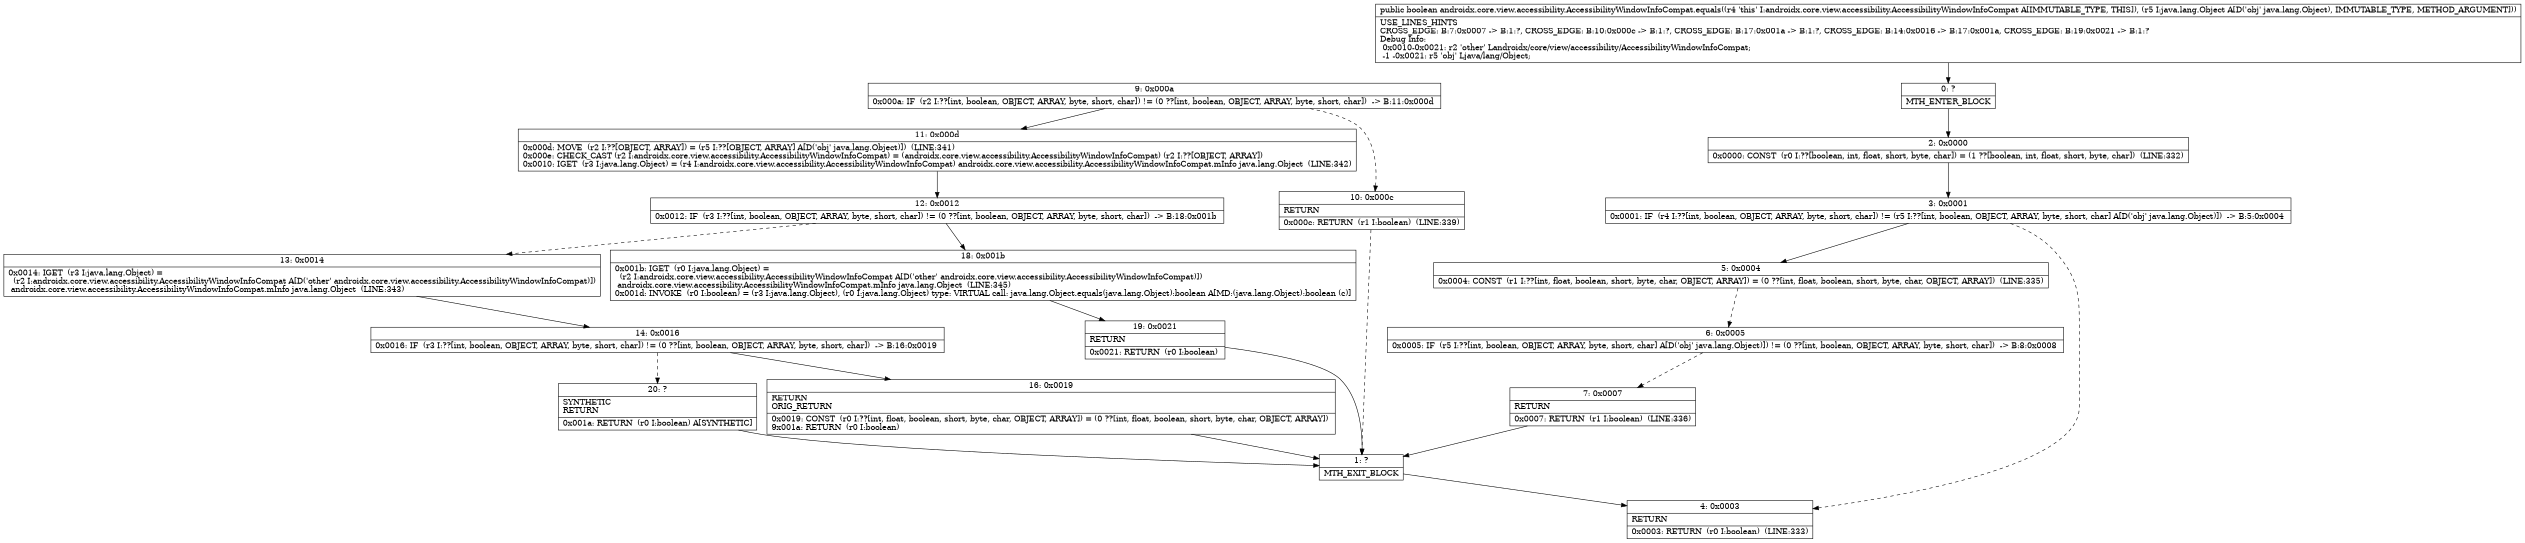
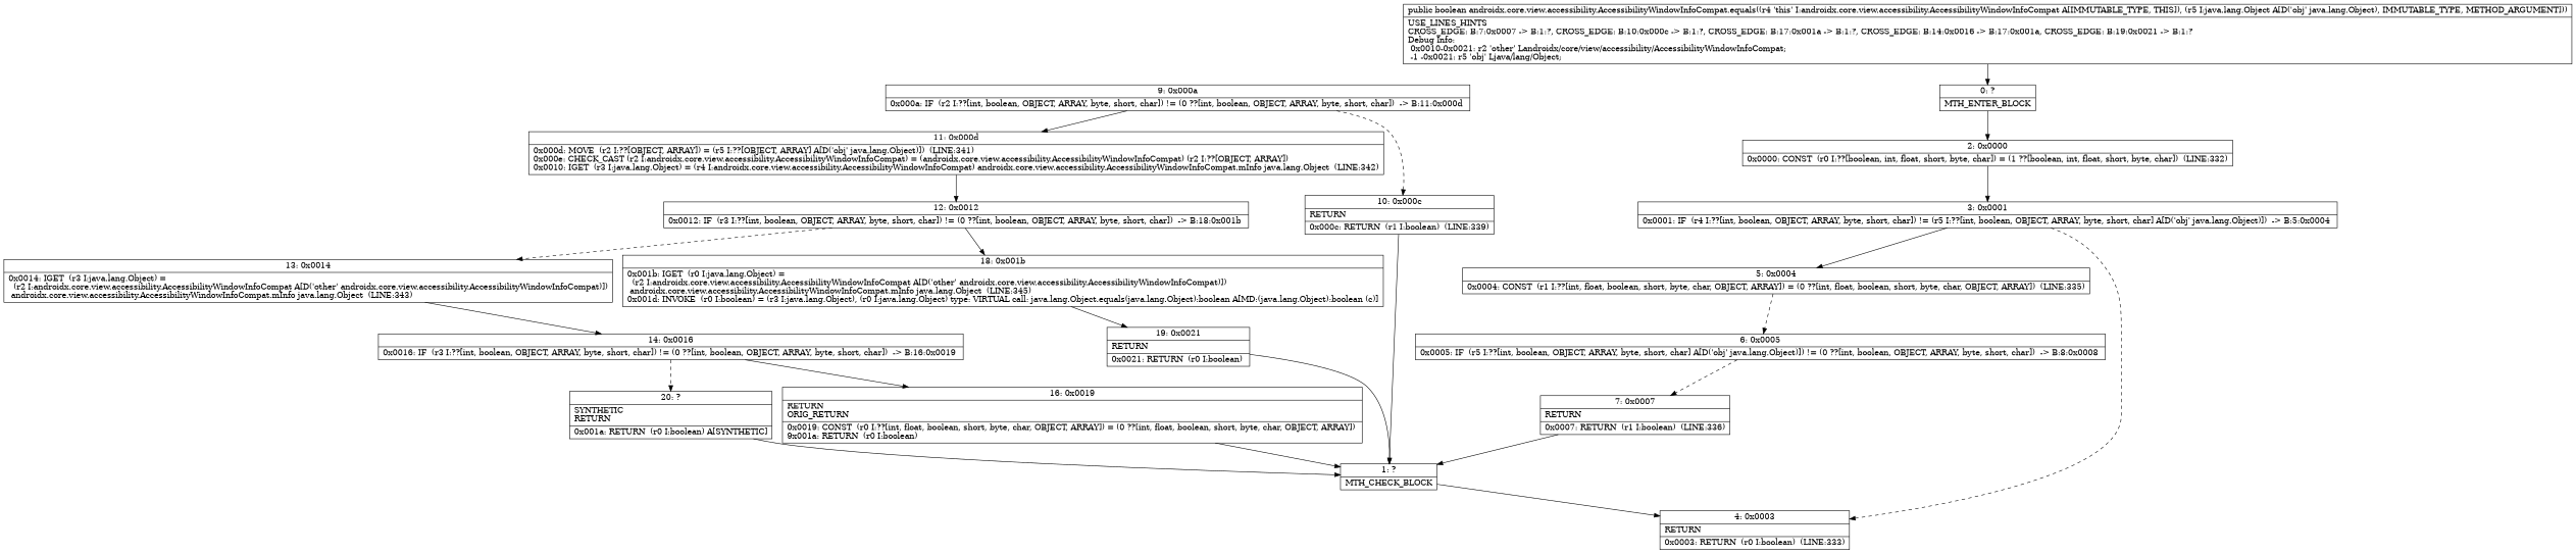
  digraph {
    node [shape=record]
    n1 [label="{0\:\ ?|MTH_ENTER_BLOCK\l}"]
    n2 [label="{2\:\ 0x0000|0x0000: CONST  (r0 I:??[boolean, int, float, short, byte, char]) = (1 ??[boolean, int, float, short, byte, char])  (LINE:332)\l}"]
    n3 [label="{3\:\ 0x0001|0x0001: IF  (r4 I:??[int, boolean, OBJECT, ARRAY, byte, short, char]) != (r5 I:??[int, boolean, OBJECT, ARRAY, byte, short, char] A[D('obj' java.lang.Object)])  \-\> B:5:0x0004 \l}"]
    n4 [label="{4\:\ 0x0003|RETURN\l|0x0003: RETURN  (r0 I:boolean)  (LINE:333)\l}"]
    n5 [label="{5\:\ 0x0004|0x0004: CONST  (r1 I:??[int, float, boolean, short, byte, char, OBJECT, ARRAY]) = (0 ??[int, float, boolean, short, byte, char, OBJECT, ARRAY])  (LINE:335)\l}"]
    n6 [label="{6\:\ 0x0005|0x0005: IF  (r5 I:??[int, boolean, OBJECT, ARRAY, byte, short, char] A[D('obj' java.lang.Object)]) != (0 ??[int, boolean, OBJECT, ARRAY, byte, short, char])  \-\> B:8:0x0008 \l}"]
-   n7 [label="{1\:\ ?|MTH_EXIT_BLOCK\l}"]
+   n7 [label="{1\:\ ?|MTH_CHECK_BLOCK\l}"]
    n8 [label="{7\:\ 0x0007|RETURN\l|0x0007: RETURN  (r1 I:boolean)  (LINE:336)\l}"]
    n9 [label="{9\:\ 0x000a|0x000a: IF  (r2 I:??[int, boolean, OBJECT, ARRAY, byte, short, char]) != (0 ??[int, boolean, OBJECT, ARRAY, byte, short, char])  \-\> B:11:0x000d \l}"]
    n10 [label="{10\:\ 0x000c|RETURN\l|0x000c: RETURN  (r1 I:boolean)  (LINE:339)\l}"]
    n11 [label="{11\:\ 0x000d|0x000d: MOVE  (r2 I:??[OBJECT, ARRAY]) = (r5 I:??[OBJECT, ARRAY] A[D('obj' java.lang.Object)])  (LINE:341)\l0x000e: CHECK_CAST (r2 I:androidx.core.view.accessibility.AccessibilityWindowInfoCompat) = (androidx.core.view.accessibility.AccessibilityWindowInfoCompat) (r2 I:??[OBJECT, ARRAY]) \l0x0010: IGET  (r3 I:java.lang.Object) = (r4 I:androidx.core.view.accessibility.AccessibilityWindowInfoCompat) androidx.core.view.accessibility.AccessibilityWindowInfoCompat.mInfo java.lang.Object  (LINE:342)\l}"]
    n12 [label="{12\:\ 0x0012|0x0012: IF  (r3 I:??[int, boolean, OBJECT, ARRAY, byte, short, char]) != (0 ??[int, boolean, OBJECT, ARRAY, byte, short, char])  \-\> B:18:0x001b \l}"]
    n13 [label="{13\:\ 0x0014|0x0014: IGET  (r3 I:java.lang.Object) = \l  (r2 I:androidx.core.view.accessibility.AccessibilityWindowInfoCompat A[D('other' androidx.core.view.accessibility.AccessibilityWindowInfoCompat)])\l androidx.core.view.accessibility.AccessibilityWindowInfoCompat.mInfo java.lang.Object  (LINE:343)\l}"]
    n14 [label="{18\:\ 0x001b|0x001b: IGET  (r0 I:java.lang.Object) = \l  (r2 I:androidx.core.view.accessibility.AccessibilityWindowInfoCompat A[D('other' androidx.core.view.accessibility.AccessibilityWindowInfoCompat)])\l androidx.core.view.accessibility.AccessibilityWindowInfoCompat.mInfo java.lang.Object  (LINE:345)\l0x001d: INVOKE  (r0 I:boolean) = (r3 I:java.lang.Object), (r0 I:java.lang.Object) type: VIRTUAL call: java.lang.Object.equals(java.lang.Object):boolean A[MD:(java.lang.Object):boolean (c)]\l}"]
    n15 [label="{14\:\ 0x0016|0x0016: IF  (r3 I:??[int, boolean, OBJECT, ARRAY, byte, short, char]) != (0 ??[int, boolean, OBJECT, ARRAY, byte, short, char])  \-\> B:16:0x0019 \l}"]
    n16 [label="{19\:\ 0x0021|RETURN\l|0x0021: RETURN  (r0 I:boolean) \l}"]
    n17 [label="{16\:\ 0x0019|RETURN\lORIG_RETURN\l|0x0019: CONST  (r0 I:??[int, float, boolean, short, byte, char, OBJECT, ARRAY]) = (0 ??[int, float, boolean, short, byte, char, OBJECT, ARRAY]) \l9x001a: RETURN  (r0 I:boolean) \l}"]
    n18 [label="{20\:\ ?|SYNTHETIC\lRETURN\l|0x001a: RETURN  (r0 I:boolean) A[SYNTHETIC]\l}"]
    n19 [label="{public boolean androidx.core.view.accessibility.AccessibilityWindowInfoCompat.equals((r4 'this' I:androidx.core.view.accessibility.AccessibilityWindowInfoCompat A[IMMUTABLE_TYPE, THIS]), (r5 I:java.lang.Object A[D('obj' java.lang.Object), IMMUTABLE_TYPE, METHOD_ARGUMENT]))  | USE_LINES_HINTS\lCROSS_EDGE: B:7:0x0007 \-\> B:1:?, CROSS_EDGE: B:10:0x000c \-\> B:1:?, CROSS_EDGE: B:17:0x001a \-\> B:1:?, CROSS_EDGE: B:14:0x0016 \-\> B:17:0x001a, CROSS_EDGE: B:19:0x0021 \-\> B:1:?\lDebug Info:\l  0x0010\-0x0021: r2 'other' Landroidx\/core\/view\/accessibility\/AccessibilityWindowInfoCompat;\l  \-1 \-0x0021: r5 'obj' Ljava\/lang\/Object;\l}"]
    n1 -> n2
    n2 -> n3
    n3 -> n4 [style=dashed]
    n3 -> n5
    n5 -> n6 [style=dashed]
    n6 -> n8 [style=dashed]
    n7 -> n4
    n8 -> n7
    n9 -> n10 [style=dashed]
    n9 -> n11
-   n10 -> n7 [style=dashed]
+   n10 -> n7
    n11 -> n12
    n12 -> n13 [style=dashed]
    n12 -> n14
    n13 -> n15
    n14 -> n16
    n15 -> n17
    n15 -> n18 [style=dashed]
    n16 -> n7
    n17 -> n7
    n18 -> n7
    n19 -> n1
  }
